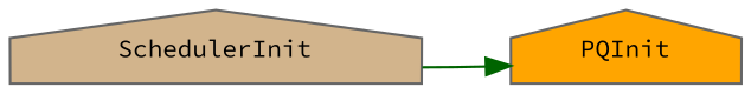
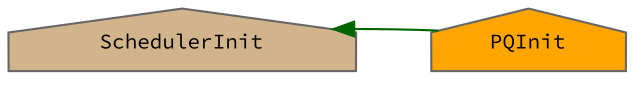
  digraph {
    rankdir=RL
    fontname="Source Code Pro"
    node [fontname="Source Code Pro" fontsize=10 shape=house style=filled]
    n1 [color=gray40 fillcolor=orange fontcolor=black height=0.2 label=PQInit width=0.4]
    n2 [color=grey40 fillcolor=tan height=0.2 label=SchedulerInit width=0.4]
-   n1 -> n2 [color=darkgreen dir=back fontname="Source Code Pro" fontsize=10 labelfontname=Helvetica labelfontsize=10 style=solid]
+   n2 -> n1 [color=darkgreen dir=back fontname="Source Code Pro" fontsize=10 labelfontname=Helvetica labelfontsize=10 style=solid]
  }
